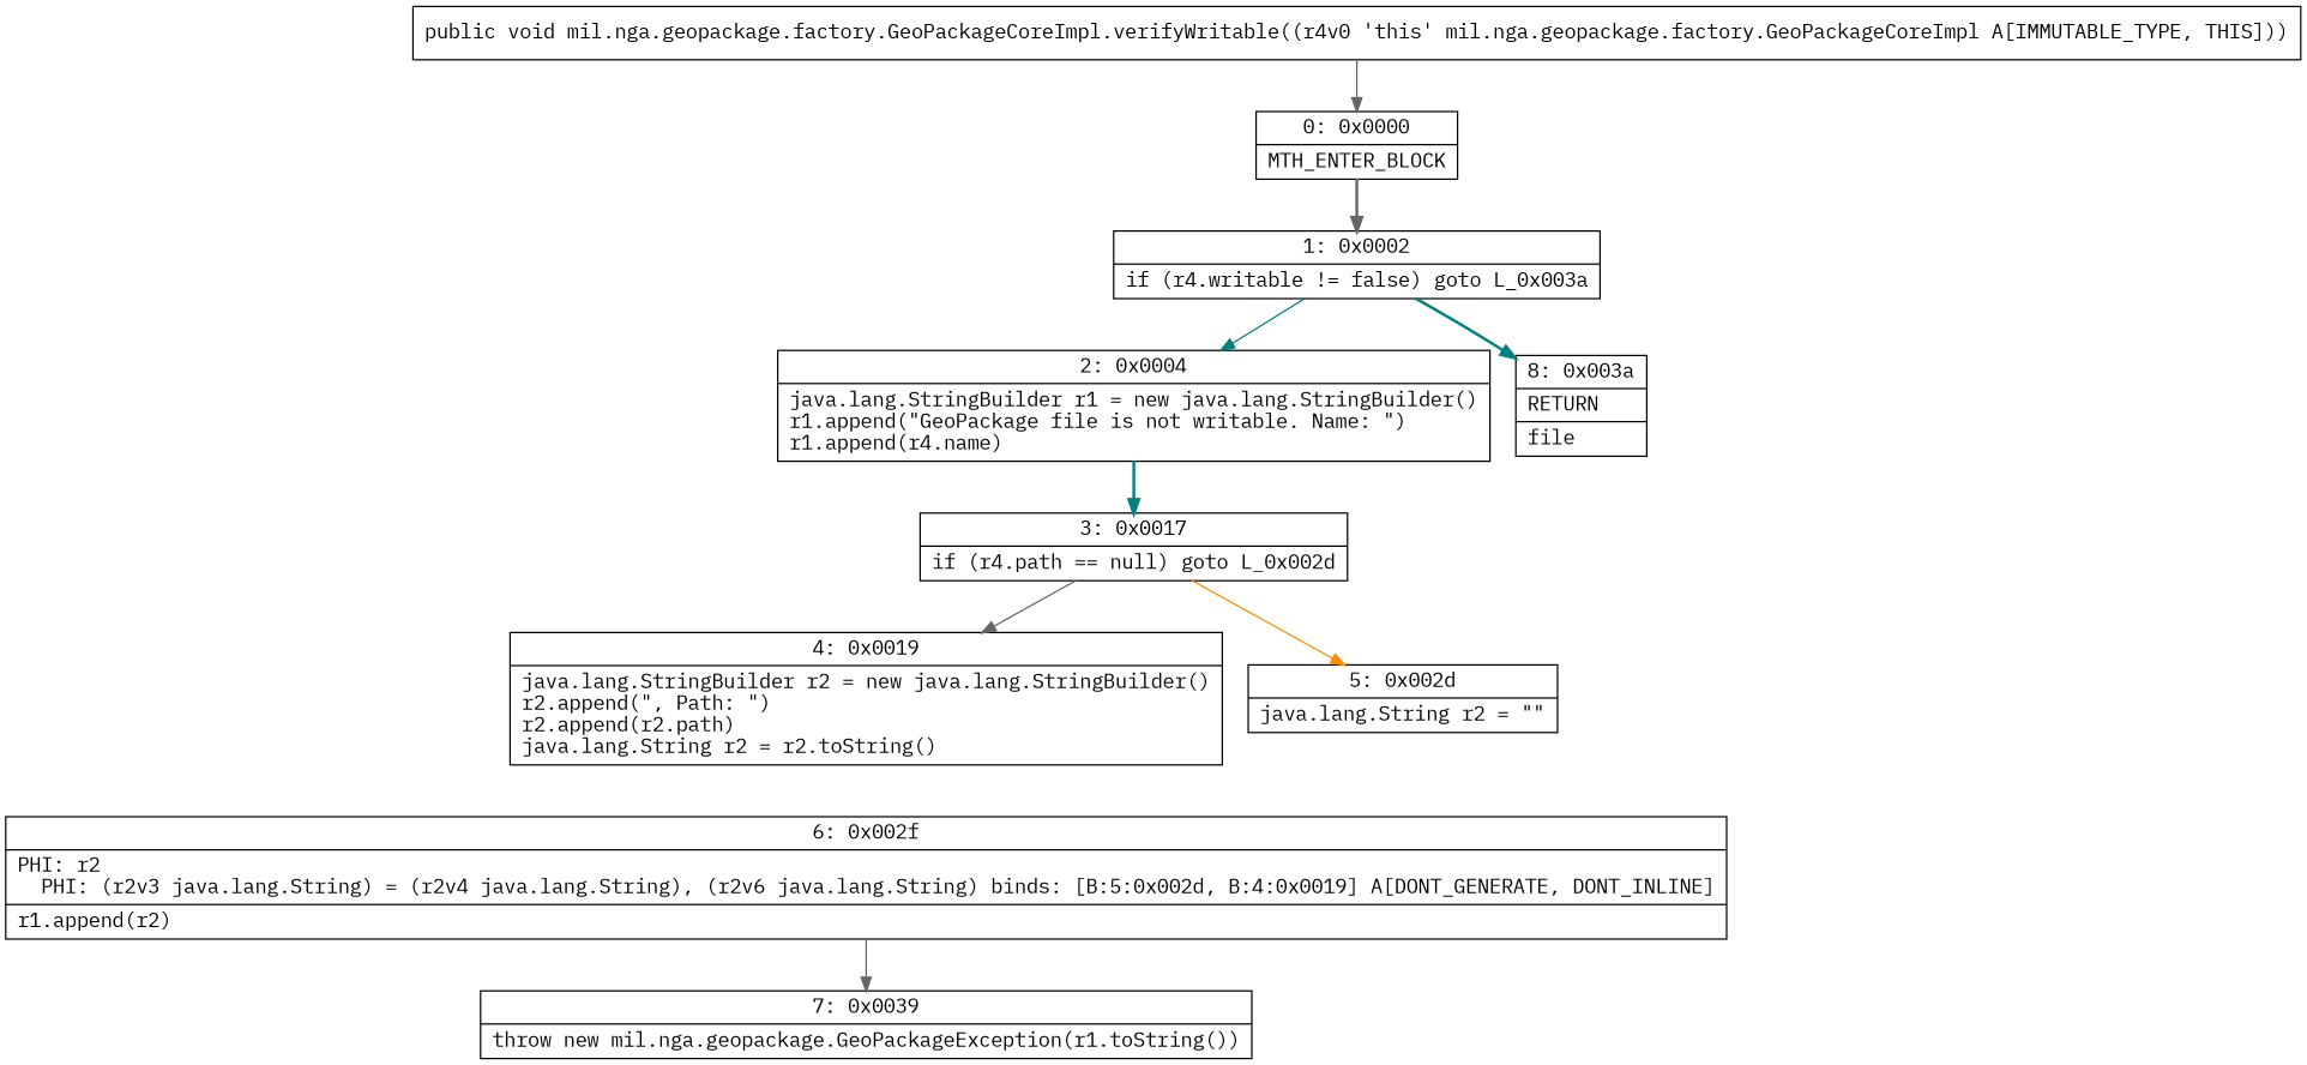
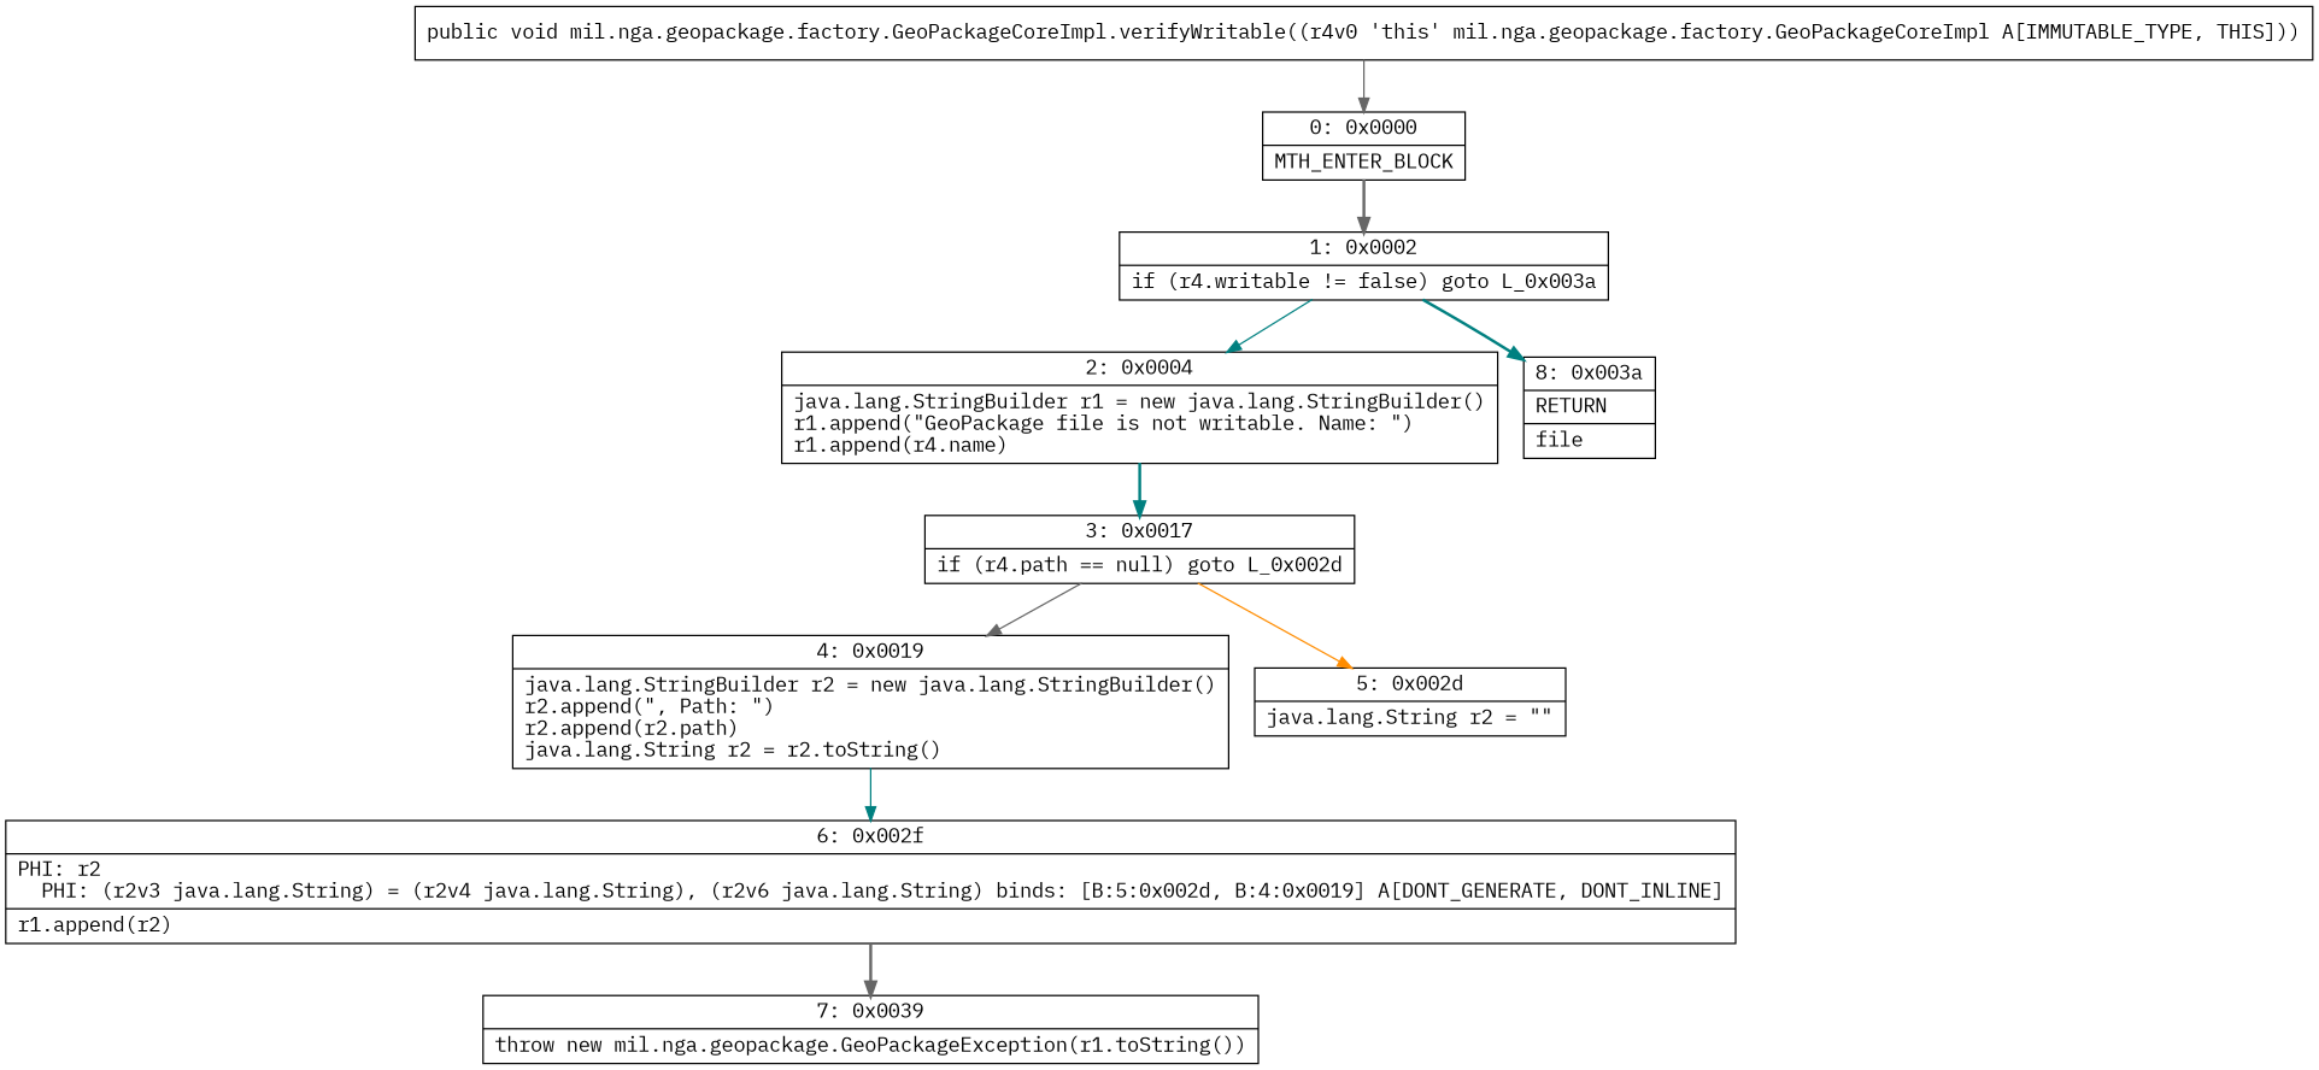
  digraph {
    fontname="IBM Plex Mono"
    node [fontname="IBM Plex Mono" shape=record]
    edge [color=gray40 fontname="IBM Plex Mono" style=solid]
    n1 [label="{0\:\ 0x0000|MTH_ENTER_BLOCK\l}"]
    n2 [label="{1\:\ 0x0002|if (r4.writable != false) goto L_0x003a\l}"]
    n3 [label="{2\:\ 0x0004|java.lang.StringBuilder r1 = new java.lang.StringBuilder()\lr1.append(\"GeoPackage file is not writable. Name: \")\lr1.append(r4.name)\l}"]
    n4 [label="{8\:\ 0x003a|RETURN\l|file\l}"]
    n5 [label="{3\:\ 0x0017|if (r4.path == null) goto L_0x002d\l}"]
    n6 [label="{4\:\ 0x0019|java.lang.StringBuilder r2 = new java.lang.StringBuilder()\lr2.append(\", Path: \")\lr2.append(r2.path)\ljava.lang.String r2 = r2.toString()\l}"]
    n7 [label="{5\:\ 0x002d|java.lang.String r2 = \"\"\l}"]
    n8 [label="{6\:\ 0x002f|PHI: r2 \l  PHI: (r2v3 java.lang.String) = (r2v4 java.lang.String), (r2v6 java.lang.String) binds: [B:5:0x002d, B:4:0x0019] A[DONT_GENERATE, DONT_INLINE]\l|r1.append(r2)\l}"]
    n9 [label="{7\:\ 0x0039|throw new mil.nga.geopackage.GeoPackageException(r1.toString())\l}"]
    n10 [label="{public void mil.nga.geopackage.factory.GeoPackageCoreImpl.verifyWritable((r4v0 'this' mil.nga.geopackage.factory.GeoPackageCoreImpl A[IMMUTABLE_TYPE, THIS])) }"]
    n1 -> n2 [style=bold]
    n2 -> n3 [color=teal]
    n2 -> n4 [color=teal style=bold]
    n3 -> n5 [color=teal style=bold]
    n5 -> n6
    n5 -> n7 [color=darkorange]
-   n8 -> n9
+   n6 -> n8 [color=teal]
+   n8 -> n9 [style=bold]
    n10 -> n1
  }
